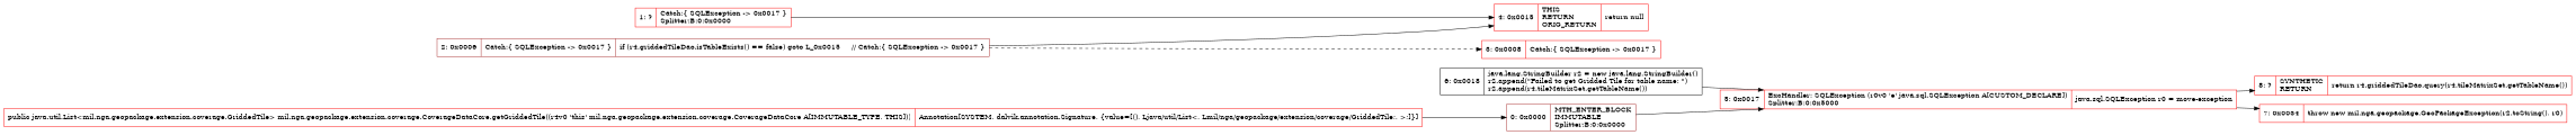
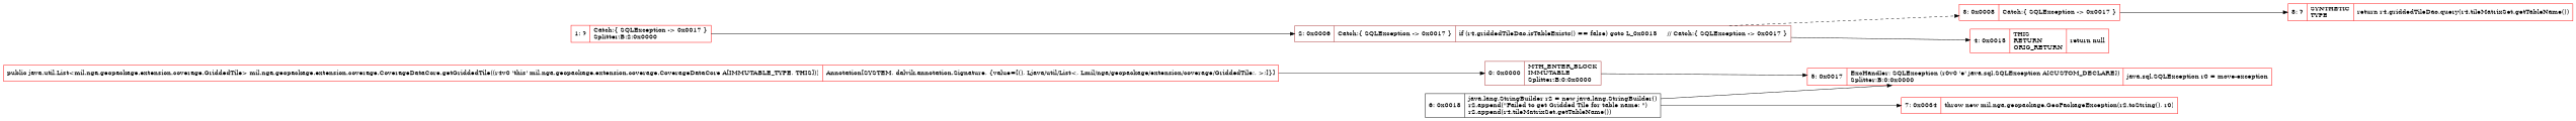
  digraph {
    rankdir=LR
    node [color=red shape=record]
    n1 [color=brown label="{0\:\ 0x0000|MTH_ENTER_BLOCK\lIMMUTABLE\lSplitter:B:0:0x0000\l}"]
-   n2 [label="{5\:\ 0x0017|ExcHandler: SQLException (r0v0 'e' java.sql.SQLException A[CUSTOM_DECLARE])\lSplitter:B:0:0x5000\l|java.sql.SQLException r0 = move\-exception\l}"]
-   n3 [label="{1\:\ ?|Catch:\{ SQLException \-\> 0x0017 \}\lSplitter:B:0:0x0000\l}"]
+   n2 [label="{5\:\ 0x0017|ExcHandler: SQLException (r0v0 'e' java.sql.SQLException A[CUSTOM_DECLARE])\lSplitter:B:0:0x0000\l|java.sql.SQLException r0 = move\-exception\l}"]
+   n3 [label="{1\:\ ?|Catch:\{ SQLException \-\> 0x0017 \}\lSplitter:B:2:0x0000\l}"]
    n4 [color=brown label="{2\:\ 0x0006|Catch:\{ SQLException \-\> 0x0017 \}\l|if (r4.griddedTileDao.isTableExists() == false) goto L_0x0015     \/\/ Catch:\{ SQLException \-\> 0x0017 \}\l}"]
    n5 [label="{3\:\ 0x0008|Catch:\{ SQLException \-\> 0x0017 \}\l}"]
    n6 [label="{4\:\ 0x0015|THIS\lRETURN\lORIG_RETURN\l|return null\l}"]
-   n7 [label="{8\:\ ?|SYNTHETIC\lRETURN\l|return r4.griddedTileDao.query(r4.tileMatrixSet.getTableName())\l}"]
+   n7 [label="{8\:\ ?|SYNTHETIC\lTYPE\l|return r4.griddedTileDao.query(r4.tileMatrixSet.getTableName())\l}"]
    n8 [color=black label="{6\:\ 0x0018|java.lang.StringBuilder r2 = new java.lang.StringBuilder()\lr2.append(\"Failed to get Gridded Tile for table name: \")\lr2.append(r4.tileMatrixSet.getTableName())\l}"]
    n9 [label="{7\:\ 0x0034|throw new mil.nga.geopackage.GeoPackageException(r2.toString(), r0)\l}"]
    n10 [label="{public java.util.List\<mil.nga.geopackage.extension.coverage.GriddedTile\> mil.nga.geopackage.extension.coverage.CoverageDataCore.getGriddedTile((r4v0 'this' mil.nga.geopackage.extension.coverage.CoverageDataCore A[IMMUTABLE_TYPE, THIS]))  | Annotation[SYSTEM, dalvik.annotation.Signature, \{value=[(), Ljava\/util\/List\<, Lmil\/nga\/geopackage\/extension\/coverage\/GriddedTile;, \>;]\}]\l}"]
    n1 -> n2
-   n3 -> n6
+   n3 -> n4
    n4 -> n5 [style=dashed]
    n4 -> n6
-   n2 -> n7
+   n5 -> n7
    n8 -> n2
-   n2 -> n9
+   n8 -> n9
    n10 -> n1
  }
